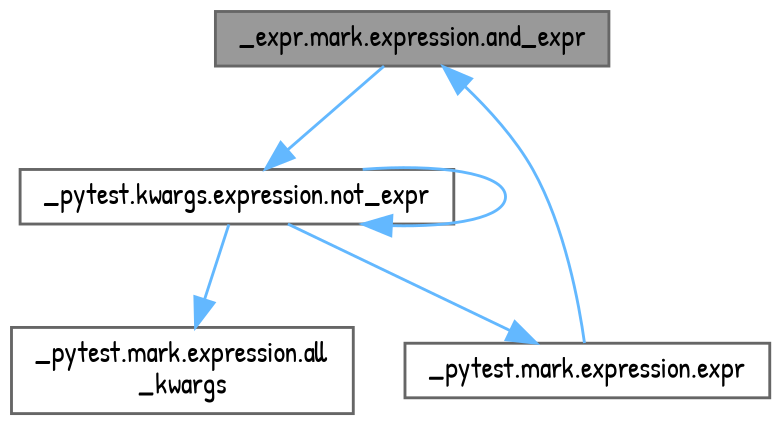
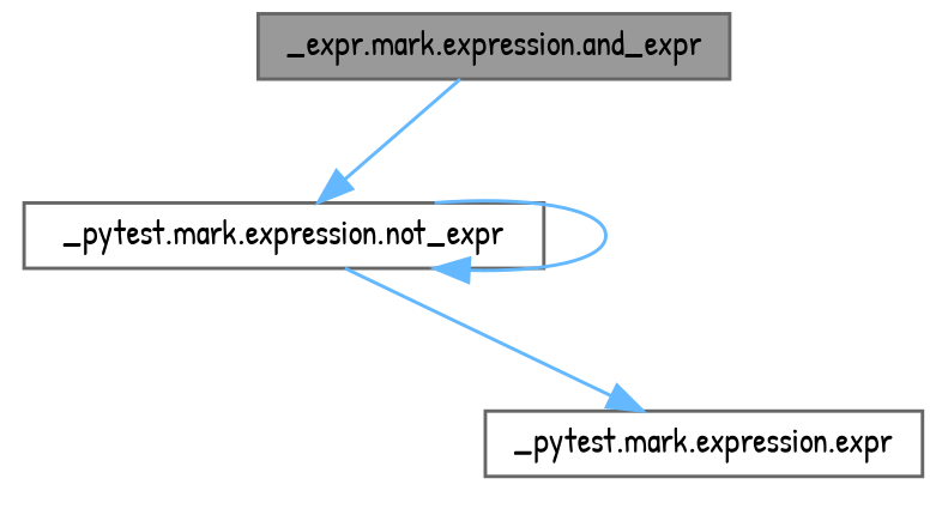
  digraph {
    fontname="Patrick Hand"
    rankdir=TB
    node [color=grey40 fillcolor=white fontname="Patrick Hand" fontsize=10 shape=box style=filled]
    edge [color=steelblue1 fontname="Patrick Hand" fontsize=10 labelfontname=Helvetica labelfontsize=10 style=solid]
    n1 [color=gray40 fillcolor=grey60 fontcolor=black height=0.2 label="_expr.mark.expression.and_expr" width=0.4]
-   n2 [height=0.2 label="_pytest.kwargs.expression.not_expr" width=0.4]
-   n3 [height=0.2 label="_pytest.mark.expression.all\l_kwargs" width=0.4]
+   n2 [height=0.2 label="_pytest.mark.expression.not_expr" width=0.4]
    n4 [height=0.2 label="_pytest.mark.expression.expr" width=0.4]
    n1 -> n2
    n2 -> n2
-   n2 -> n3
    n2 -> n4
-   n4 -> n1
  }
